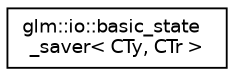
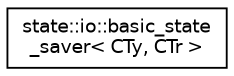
  digraph {
    rankdir=TB
-   n1 [color=black fillcolor=white fontname=Helvetica fontsize=10 height=0.2 label="glm::io::basic_state\l_saver\< CTy, CTr \>" shape=record style=filled width=0.4]
+   n1 [color=black fillcolor=white fontname=Helvetica fontsize=10 height=0.2 label="state::io::basic_state\l_saver\< CTy, CTr \>" shape=record style=filled width=0.4]
  }
